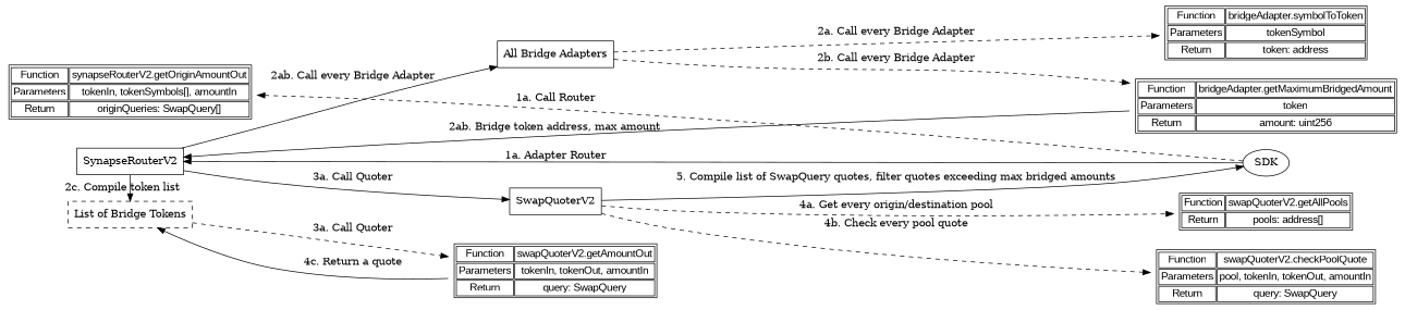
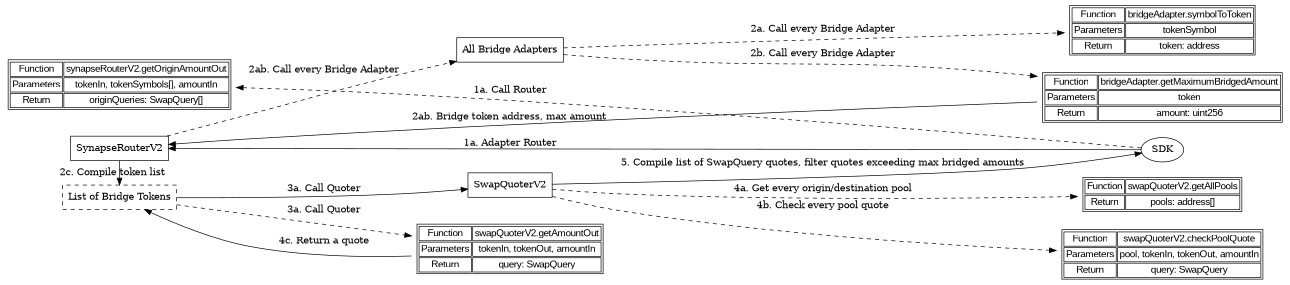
  digraph {
    rankdir=LR
    node [shape=none fontname=Arial]
    n1 [label=SynapseRouterV2 shape=rect fontname=""]
    n2 [label="List of Bridge Tokens" shape=rect style=dashed fontname=""]
    n3 [label=<         <TABLE>         <TR>         <TD>Function</TD>         <TD>synapseRouterV2.getOriginAmountOut</TD>         </TR>         <TR>         <TD>Parameters</TD>         <TD>tokenIn, tokenSymbols[], amountIn</TD>         </TR>         <TR>         <TD>Return</TD>         <TD>originQueries: SwapQuery[]</TD>         </TR>         </TABLE>         >]
    n4 [label=SwapQuoterV2 shape=rect fontname=""]
    n5 [label=<         <TABLE>         <TR>         <TD>Function</TD>         <TD>swapQuoterV2.getAmountOut</TD>         </TR>         <TR>         <TD>Parameters</TD>         <TD>tokenIn, tokenOut, amountIn</TD>         </TR>         <TR>         <TD>Return</TD>         <TD>query: SwapQuery</TD>         </TR>         </TABLE>         >]
    n6 [label="All Bridge Adapters" shape=rect fontname=""]
    n7 [label=SDK shape="" fontname=""]
    n8 [label=<         <TABLE>         <TR>         <TD>Function</TD>         <TD>swapQuoterV2.getAllPools</TD>         </TR>         <TR>         <TD>Return</TD>         <TD>pools: address[]</TD>         </TR>         </TABLE>         >]
    n9 [label=<         <TABLE>         <TR>         <TD>Function</TD>         <TD>swapQuoterV2.checkPoolQuote</TD>         </TR>         <TR>         <TD>Parameters</TD>         <TD>pool, tokenIn, tokenOut, amountIn</TD>         </TR>         <TR>         <TD>Return</TD>         <TD>query: SwapQuery</TD>         </TR>         </TABLE>         >]
    n10 [label=<         <TABLE>         <TR>         <TD>Function</TD>         <TD>bridgeAdapter.symbolToToken</TD>         </TR>         <TR>         <TD>Parameters</TD>         <TD>tokenSymbol</TD>         </TR>         <TR>         <TD>Return</TD>         <TD>token: address</TD>         </TR>         </TABLE>         >]
    n11 [label=<         <TABLE>         <TR>         <TD>Function</TD>         <TD>bridgeAdapter.getMaximumBridgedAmount</TD>         </TR>         <TR>         <TD>Parameters</TD>         <TD>token</TD>         </TR>         <TR>         <TD>Return</TD>         <TD>amount: uint256</TD>         </TR>         </TABLE>         >]
    subgraph sub_1 {
      rank=same
      n1
      n2
      n3
    }
    subgraph sub_2 {
      rank=same
      n4
      n5
      n6
    }
    n1 -> n2 [style=invis]
    n1 -> n2 [label="2c. Compile token list"]
-   n1 -> n6 [label="2ab. Call every Bridge Adapter"]
-   n1 -> n4 [label="3a. Call Quoter"]
+   n1 -> n6 [label="2ab. Call every Bridge Adapter" style=dashed]
+   n2 -> n4 [label="3a. Call Quoter"]
    n2 -> n5 [label="3a. Call Quoter" style=dashed]
    n3 -> n1 [style=invis]
    n4 -> n5 [style=invis]
    n4 -> n7 [label="5. Compile list of SwapQuery quotes, filter quotes exceeding max bridged amounts"]
    n4 -> n8 [label="4a. Get every origin/destination pool" style=dashed]
    n4 -> n9 [label="4b. Check every pool quote" style=dashed]
    n5 -> n2 [label="4c. Return a quote"]
    n6 -> n4 [style=invis]
    n6 -> n10 [label="2a. Call every Bridge Adapter" style=dashed]
    n6 -> n11 [label="2b. Call every Bridge Adapter" style=dashed]
    n7 -> n1 [label="1a. Adapter Router"]
    n7 -> n3 [label="1a. Call Router" style=dashed]
    n11 -> n1 [xlabel="2ab. Bridge token address, max amount"]
  }
